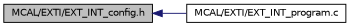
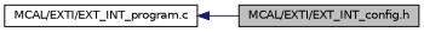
  digraph {
    rankdir=LR
    node [color=black fontname=Helvetica fontsize=10 shape=record style=filled]
    n1 [fillcolor=grey75 fontcolor=black height=0.2 label="MCAL/EXTI/EXT_INT_config.h" width=0.4]
    n2 [fillcolor=white height=0.2 label="MCAL/EXTI/EXT_INT_program.c" width=0.4]
-   n1 -> n2 [color=midnightblue dir=back fontname=Helvetica fontsize=10 labelfontname=Helvetica labelfontsize=10 style=solid]
+   n2 -> n1 [color=midnightblue dir=back fontname=Helvetica fontsize=10 labelfontname=Helvetica labelfontsize=10 style=solid]
  }
